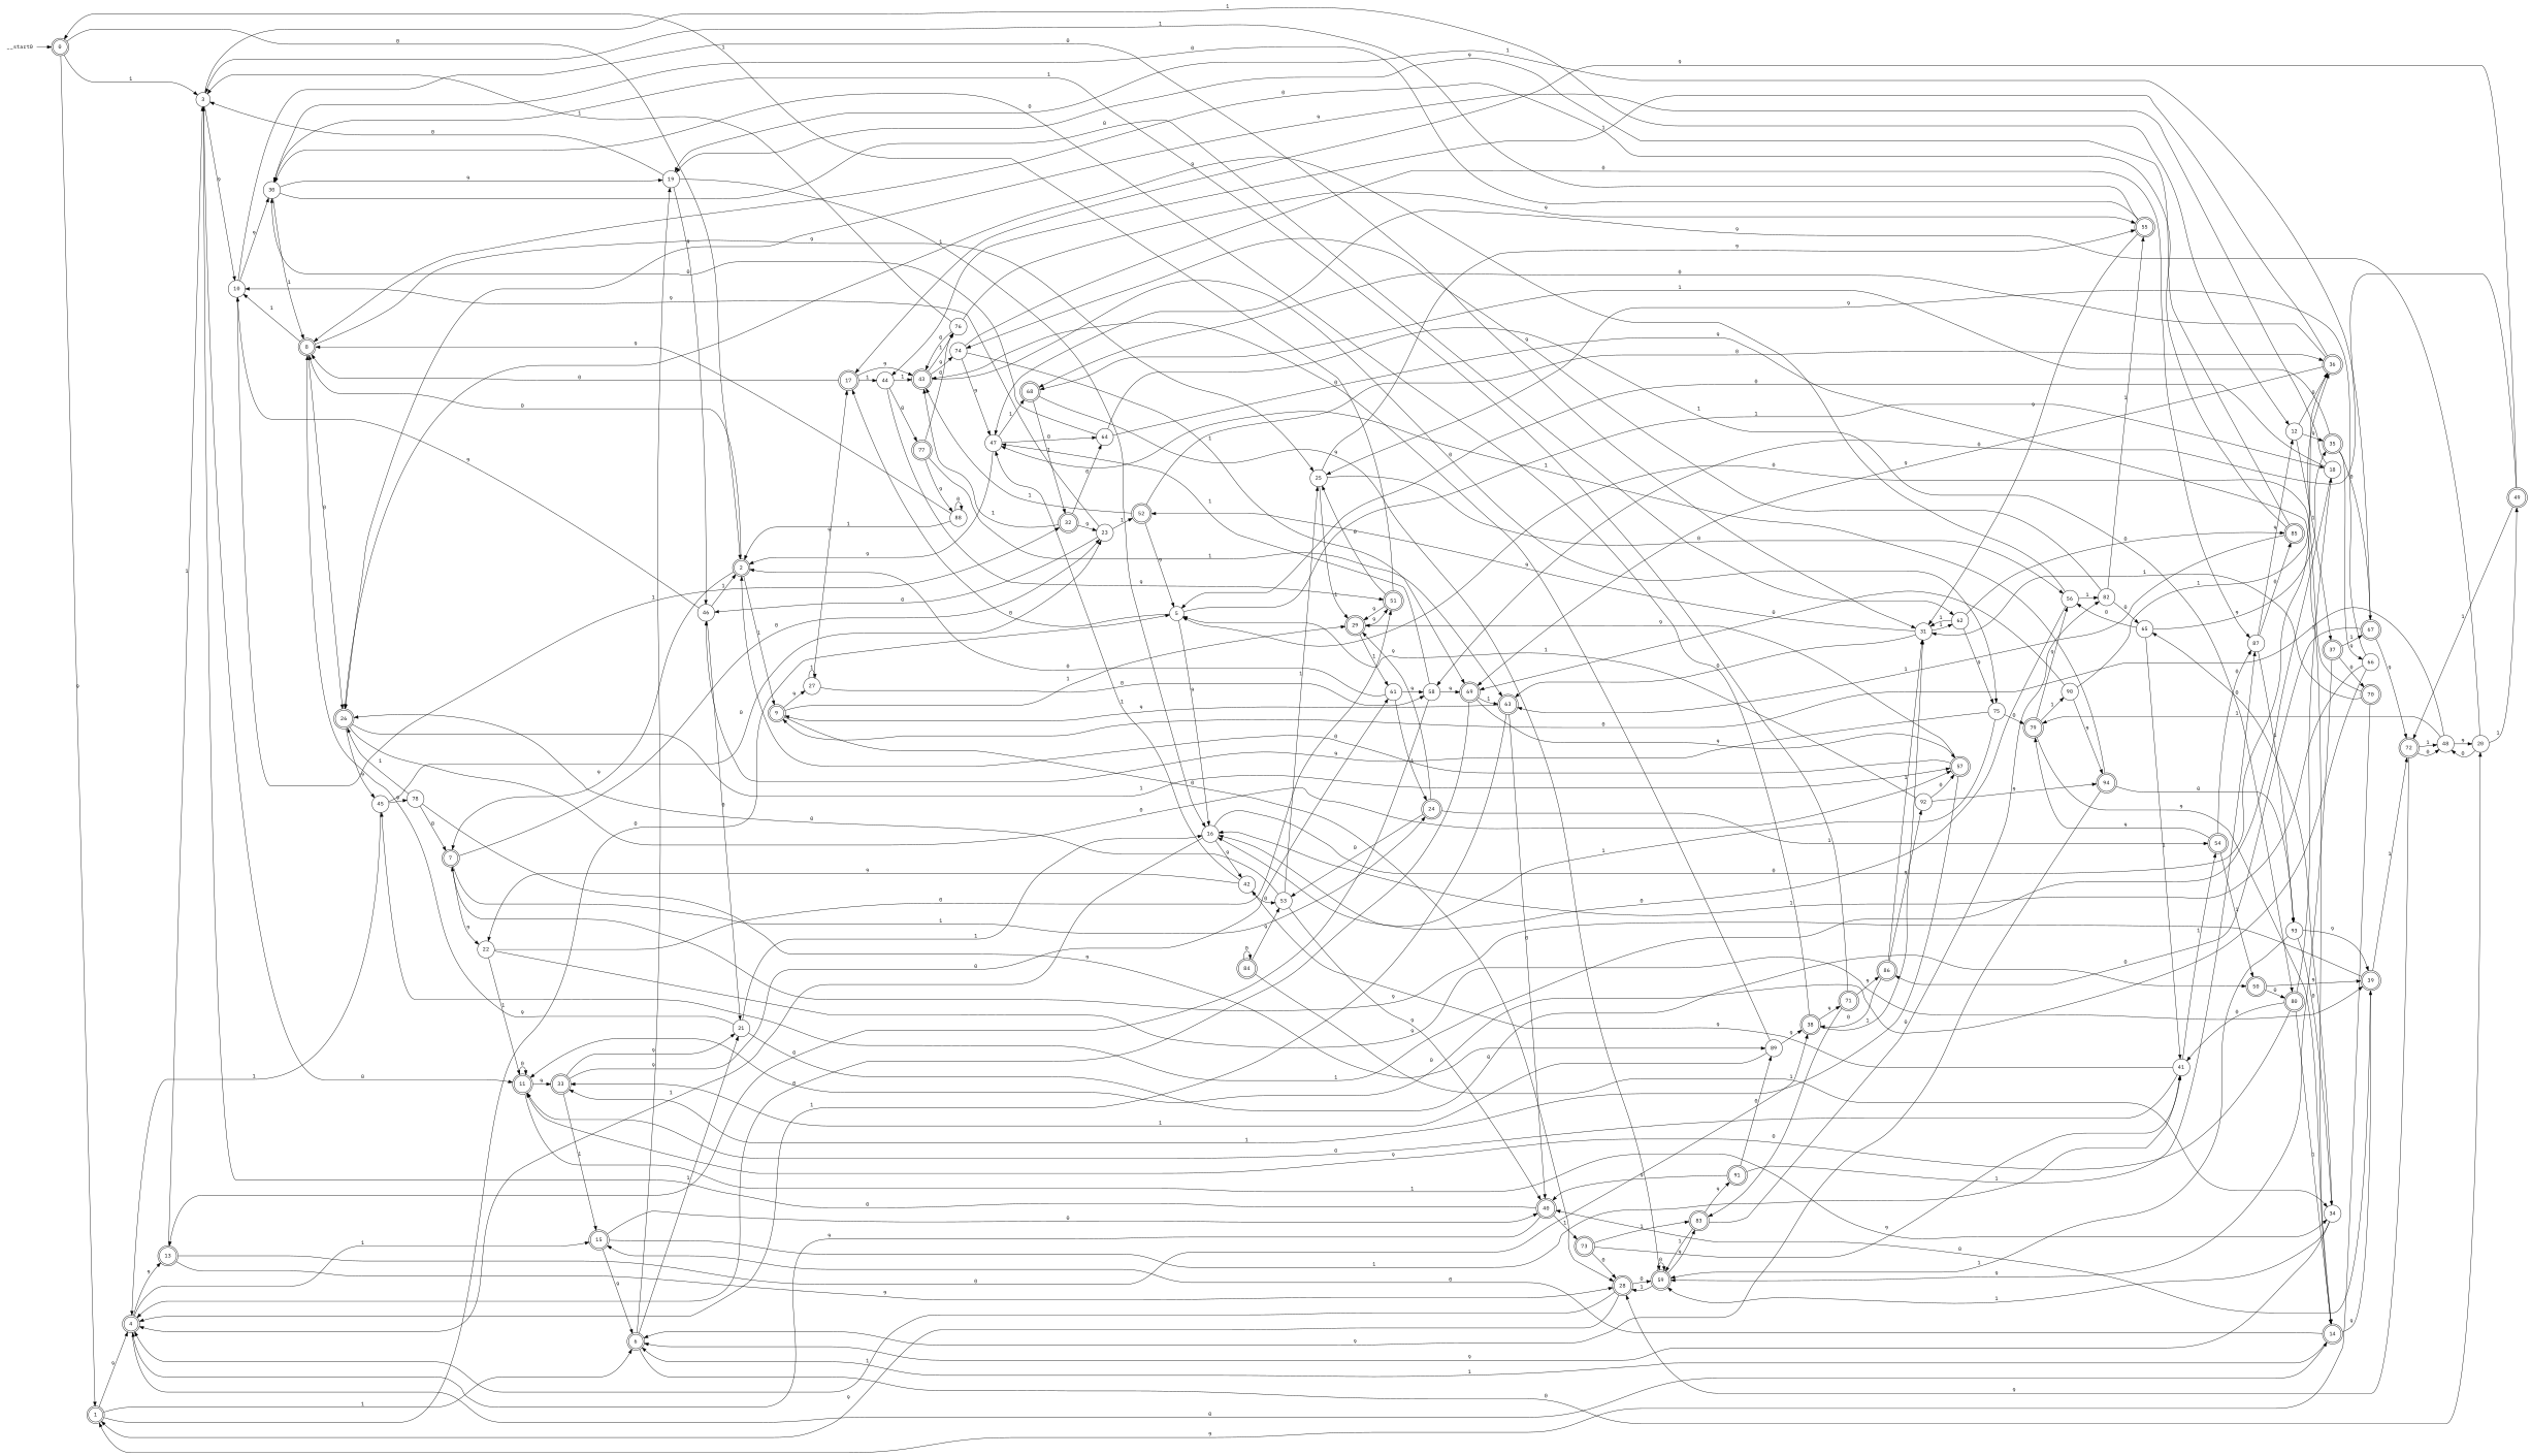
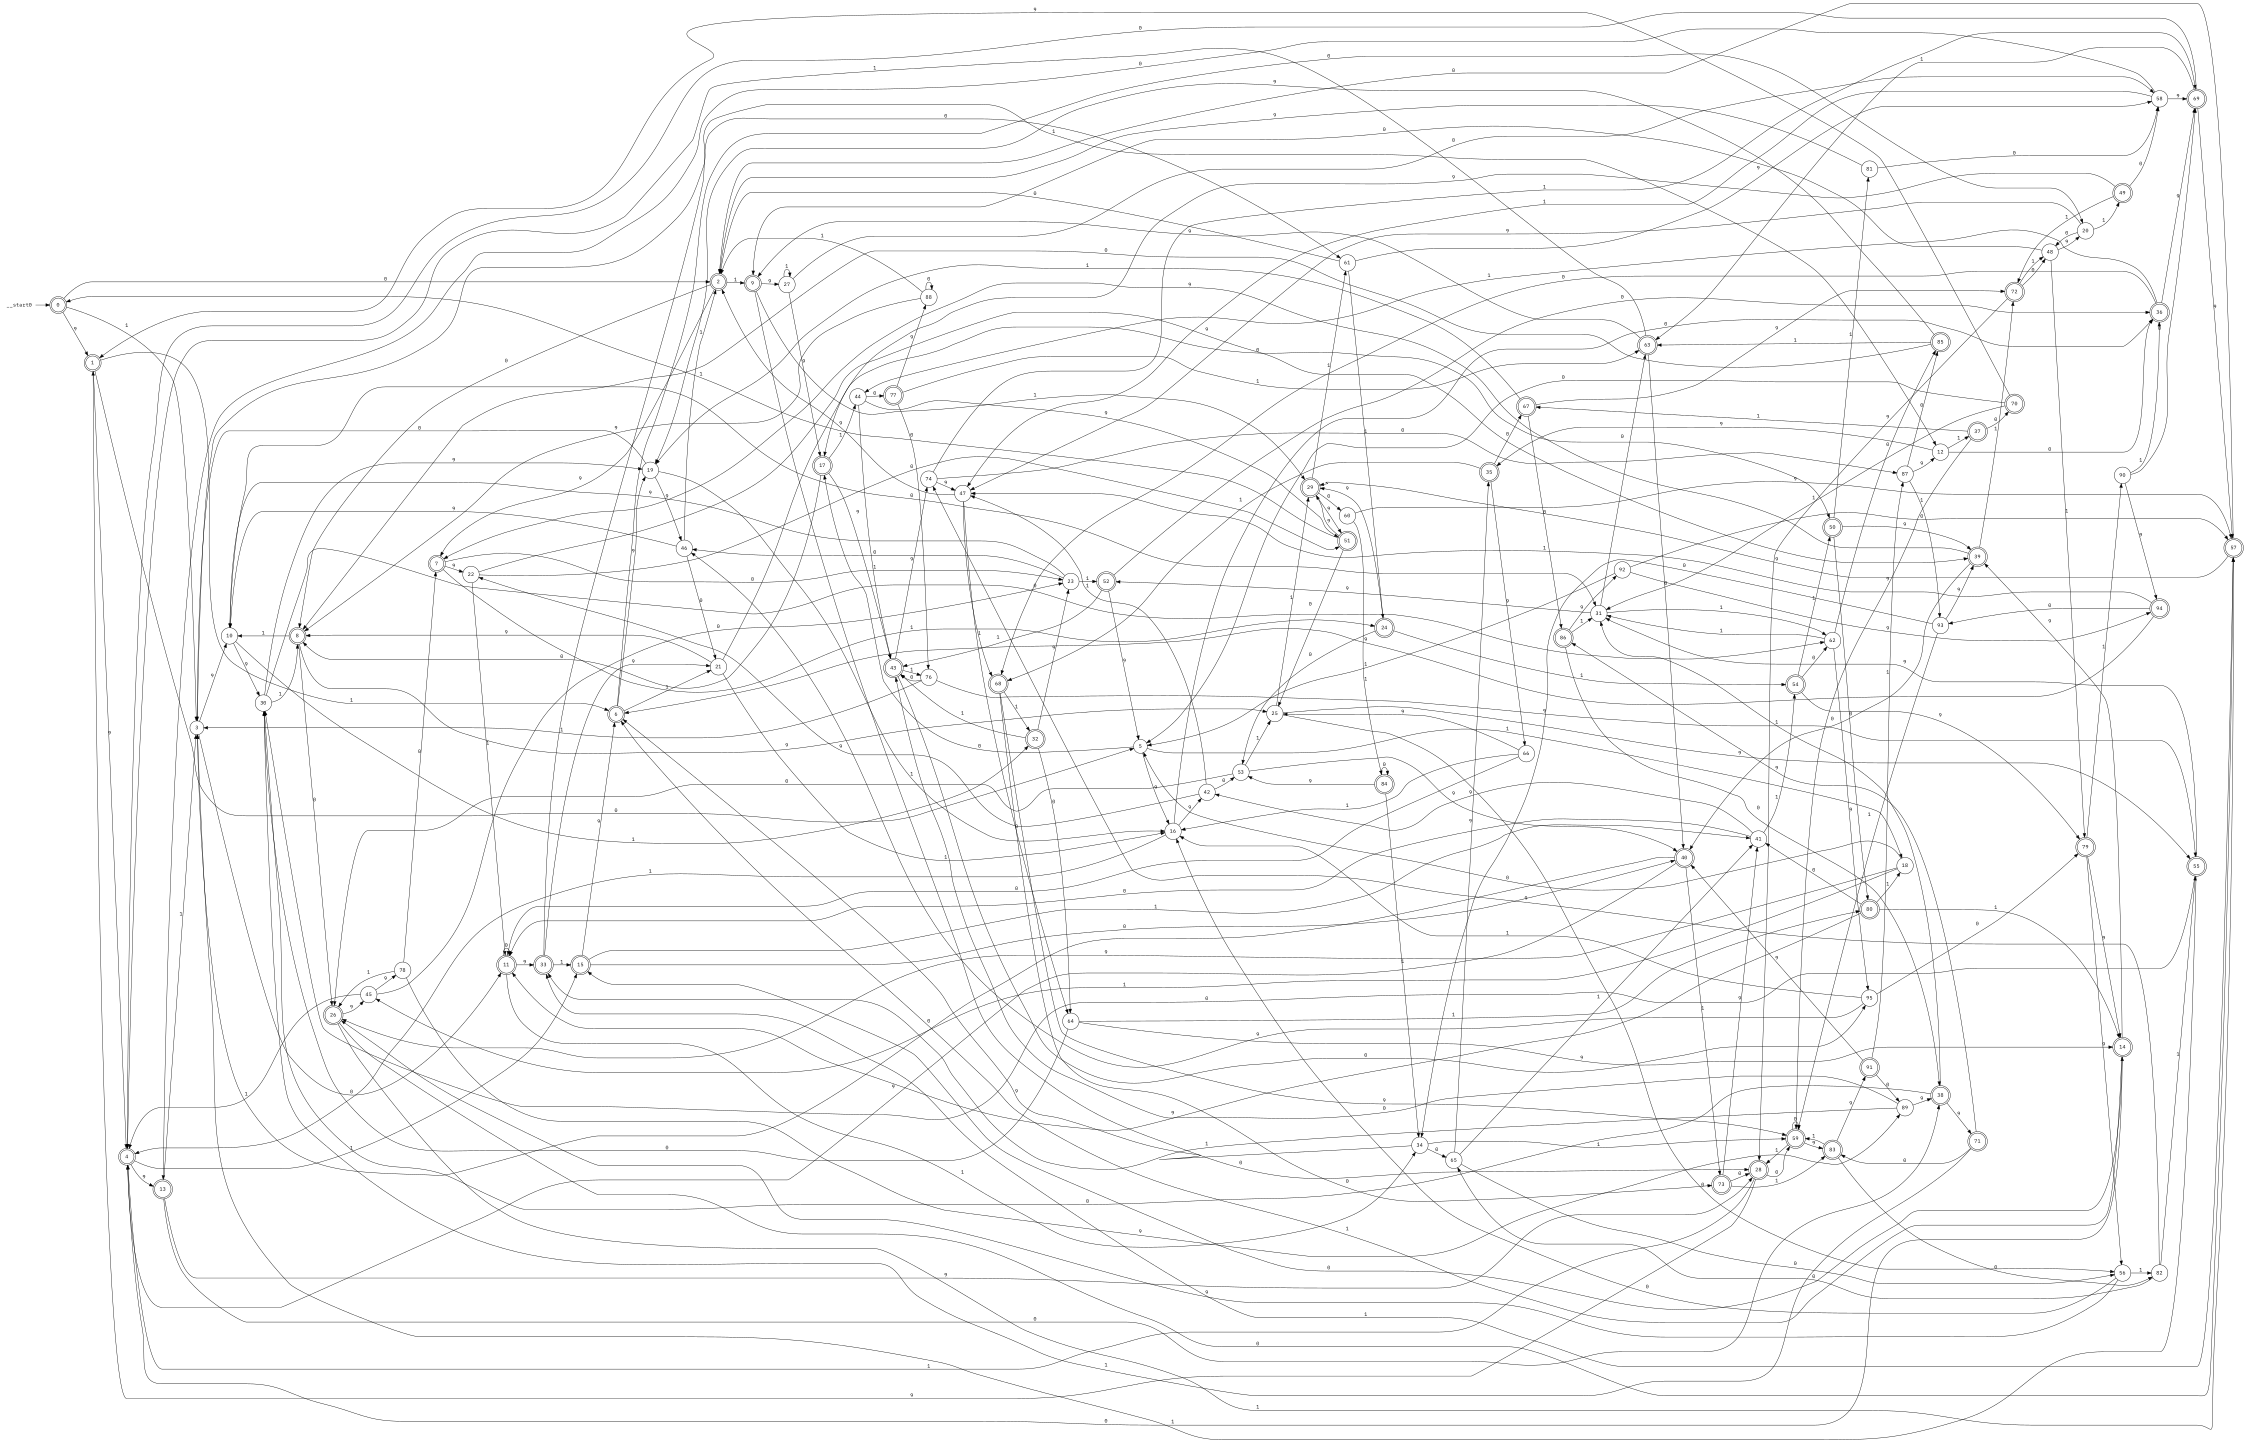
  digraph {
    fontname="IBM Plex Mono"
    rankdir=LR
    node [fontname="IBM Plex Mono" shape=doublecircle]
    edge [fontname="IBM Plex Mono"]
    n1 [label=0]
    n2 [label=1]
    n3 [label=2]
    n4 [label=3 shape=circle]
    n5 [label=4]
    n6 [label=5 shape=circle]
    n7 [label=6]
    n8 [label=7]
    n9 [label=8]
    n10 [label=9]
    n11 [label=10 shape=circle]
    n12 [label=11]
    n13 [label=12 shape=circle]
    n14 [label=13]
    n15 [label=14]
    n16 [label=15]
    n17 [label=16 shape=circle]
    n18 [label=17]
    n19 [label=18 shape=circle]
    n20 [label=19 shape=circle]
    n21 [label=20 shape=circle]
    n22 [label=21 shape=circle]
    n23 [label=22 shape=circle]
    n24 [label=23 shape=circle]
    n25 [label=24]
    n26 [label=25 shape=circle]
    n27 [label=26]
    n28 [label=27 shape=circle]
    n29 [label=28]
    n30 [label=29]
    n31 [label=30 shape=circle]
    n32 [label=31 shape=circle]
    n33 [label=32]
    n34 [label=33]
    n35 [label=34 shape=circle]
    n36 [label=35]
    n37 [label=36]
    n38 [label=37]
    n39 [label=38]
    n40 [label=39]
    n41 [label=40]
    n42 [label=41 shape=circle]
    n43 [label=42 shape=circle]
    n44 [label=43]
    n45 [label=44 shape=circle]
    n46 [label=45 shape=circle]
    n47 [label=46 shape=circle]
    n48 [label=47 shape=circle]
    n49 [label=48 shape=circle]
    n50 [label=49]
    n51 [label=50]
    n52 [label=51]
    n53 [label=52]
    n54 [label=53 shape=circle]
    n55 [label=54]
    n56 [label=55]
    n57 [label=56 shape=circle]
    n58 [label=57]
    n59 [label=58 shape=circle]
    n60 [label=59]
+   n61 [label=60 shape=circle]
    n62 [label=61 shape=circle]
    n63 [label=62 shape=circle]
    n64 [label=63]
    n65 [label=64 shape=circle]
    n66 [label=65 shape=circle]
    n67 [label=66 shape=circle]
    n68 [label=67]
    n69 [label=68]
    n70 [label=69]
    n71 [label=70]
    n72 [label=71]
    n73 [label=72]
    n74 [label=73]
    n75 [label=74 shape=circle]
-   n76 [label=75 shape=circle]
+   n76 [label=95 shape=circle]
    n77 [label=76 shape=circle]
    n78 [label=77]
    n79 [label=78 shape=circle]
    n80 [label=79]
    n81 [label=80]
+   n82 [label=81 shape=circle]
    n83 [label=82 shape=circle]
    n84 [label=83]
    n85 [label=84]
    n86 [label=85]
    n87 [label=86]
    n88 [label=87 shape=circle]
    n89 [label=88 shape=circle]
    n90 [label=89 shape=circle]
    n91 [label=90 shape=circle]
    n92 [label=91]
    n93 [label=92 shape=circle]
    n94 [label=93 shape=circle]
    n95 [label=94]
    __start0 [height=0 shape=none width=0]
    n1 -> n2 [label=9]
    n1 -> n3 [label=0]
    n1 -> n4 [label=1]
    n2 -> n5 [label=9]
    n2 -> n6 [label=0]
    n2 -> n7 [label=1]
    n3 -> n8 [label=9]
    n3 -> n9 [label=0]
    n3 -> n10 [label=1]
    n4 -> n11 [label=9]
    n4 -> n12 [label=0]
    n4 -> n13 [label=1]
    n5 -> n14 [label=9]
    n5 -> n15 [label=0]
    n5 -> n16 [label=1]
    n6 -> n17 [label=9]
    n6 -> n18 [label=0]
    n6 -> n19 [label=1]
    n7 -> n20 [label=9]
    n7 -> n21 [label=0]
    n7 -> n22 [label=1]
    n8 -> n23 [label=9]
    n8 -> n24 [label=0]
    n8 -> n25 [label=1]
    n9 -> n11 [label=1]
    n9 -> n26 [label=9]
    n9 -> n27 [label=0]
    n10 -> n28 [label=9]
    n10 -> n29 [label=0]
    n10 -> n30 [label=1]
    n11 -> n31 [label=9]
    n11 -> n32 [label=0]
    n11 -> n33 [label=1]
    n12 -> n12 [label=0]
    n12 -> n34 [label=9]
    n12 -> n35 [label=1]
    n13 -> n36 [label=9]
    n13 -> n37 [label=0]
    n13 -> n38 [label=1]
    n14 -> n4 [label=1]
    n14 -> n29 [label=9]
    n14 -> n39 [label=0]
    n15 -> n7 [label=1]
    n15 -> n16 [label=0]
    n15 -> n40 [label=9]
    n16 -> n7 [label=9]
    n16 -> n41 [label=0]
    n16 -> n42 [label=1]
    n17 -> n5 [label=1]
    n17 -> n37 [label=0]
    n17 -> n43 [label=9]
    n18 -> n9 [label=0]
    n18 -> n44 [label=9]
    n18 -> n45 [label=1]
    n19 -> n6 [label=0]
    n19 -> n27 [label=9]
    n19 -> n46 [label=1]
    n20 -> n4 [label=0]
    n20 -> n17 [label=1]
    n20 -> n47 [label=9]
    n21 -> n48 [label=9]
    n21 -> n49 [label=0]
    n21 -> n50 [label=1]
    n22 -> n9 [label=9]
    n22 -> n17 [label=1]
    n22 -> n51 [label=0]
    n23 -> n12 [label=1]
    n23 -> n40 [label=9]
    n23 -> n52 [label=0]
    n24 -> n11 [label=9]
    n24 -> n47 [label=0]
    n24 -> n53 [label=1]
    n25 -> n30 [label=9]
    n25 -> n54 [label=0]
    n25 -> n55 [label=1]
    n26 -> n30 [label=1]
    n26 -> n56 [label=9]
    n26 -> n57 [label=0]
    n27 -> n46 [label=9]
    n27 -> n58 [label=0]
    n27 -> n58 [label=1]
    n28 -> n18 [label=9]
    n28 -> n28 [label=1]
    n28 -> n59 [label=0]
    n29 -> n2 [label=9]
    n29 -> n5 [label=1]
    n29 -> n60 [label=0]
    n30 -> n52 [label=9]
+   n30 -> n61 [label=0]
    n30 -> n62 [label=1]
    n31 -> n9 [label=1]
    n31 -> n20 [label=9]
    n31 -> n63 [label=0]
    n32 -> n53 [label=9]
    n32 -> n63 [label=1]
    n32 -> n64 [label=0]
    n33 -> n24 [label=9]
    n33 -> n44 [label=1]
    n33 -> n65 [label=0]
    n34 -> n16 [label=1]
    n34 -> n22 [label=9]
    n34 -> n62 [label=0]
    n35 -> n7 [label=9]
    n35 -> n60 [label=1]
    n35 -> n66 [label=0]
    n36 -> n67 [label=9]
    n36 -> n68 [label=0]
    n36 -> n69 [label=1]
    n37 -> n45 [label=1]
    n37 -> n69 [label=0]
    n37 -> n70 [label=9]
    n38 -> n60 [label=9]
    n38 -> n68 [label=1]
    n38 -> n71 [label=0]
    n39 -> n31 [label=0]
    n39 -> n32 [label=1]
    n39 -> n72 [label=9]
    n40 -> n8 [label=9]
    n40 -> n41 [label=0]
    n40 -> n73 [label=1]
    n41 -> n4 [label=0]
    n41 -> n5 [label=9]
    n41 -> n74 [label=1]
    n42 -> n12 [label=0]
    n42 -> n43 [label=9]
    n42 -> n55 [label=1]
    n43 -> n23 [label=9]
    n43 -> n48 [label=1]
    n43 -> n54 [label=0]
    n44 -> n75 [label=9]
    n44 -> n76 [label=0]
    n44 -> n77 [label=1]
    n45 -> n44 [label=1]
    n45 -> n52 [label=9]
    n45 -> n78 [label=0]
    n46 -> n5 [label=1]
    n46 -> n24 [label=0]
    n46 -> n79 [label=9]
    n47 -> n3 [label=1]
    n47 -> n11 [label=9]
    n47 -> n22 [label=0]
    n48 -> n3 [label=9]
    n48 -> n65 [label=0]
    n48 -> n69 [label=1]
    n49 -> n10 [label=0]
    n49 -> n21 [label=9]
    n49 -> n80 [label=1]
    n50 -> n18 [label=9]
    n50 -> n59 [label=0]
    n50 -> n73 [label=1]
    n51 -> n40 [label=9]
    n51 -> n81 [label=0]
+   n51 -> n82 [label=1]
    n52 -> n1 [label=1]
    n52 -> n26 [label=0]
    n52 -> n30 [label=9]
    n53 -> n6 [label=9]
    n53 -> n37 [label=0]
    n53 -> n44 [label=1]
    n54 -> n26 [label=1]
    n54 -> n27 [label=0]
    n54 -> n41 [label=9]
    n55 -> n51 [label=1]
-   n55 -> n88 [label=0]
+   n55 -> n63 [label=0]
    n55 -> n80 [label=9]
    n56 -> n4 [label=1]
    n56 -> n31 [label=0]
    n56 -> n32 [label=9]
    n57 -> n17 [label=0]
    n57 -> n27 [label=9]
    n57 -> n83 [label=1]
    n58 -> n3 [label=0]
    n58 -> n30 [label=9]
    n58 -> n34 [label=1]
    n59 -> n14 [label=0]
    n59 -> n48 [label=1]
    n59 -> n70 [label=9]
    n60 -> n29 [label=1]
    n60 -> n60 [label=0]
    n60 -> n84 [label=9]
+   n61 -> n58 [label=9]
+   n61 -> n85 [label=1]
    n62 -> n3 [label=0]
    n62 -> n25 [label=1]
    n62 -> n59 [label=9]
    n63 -> n32 [label=1]
    n63 -> n76 [label=9]
    n63 -> n86 [label=0]
    n64 -> n5 [label=1]
    n64 -> n10 [label=9]
    n64 -> n41 [label=0]
    n65 -> n15 [label=9]
    n65 -> n31 [label=0]
    n65 -> n81 [label=1]
    n66 -> n36 [label=9]
    n66 -> n42 [label=1]
    n66 -> n57 [label=0]
    n67 -> n12 [label=0]
    n67 -> n17 [label=1]
    n67 -> n26 [label=9]
    n68 -> n20 [label=1]
    n68 -> n73 [label=9]
    n68 -> n87 [label=0]
    n69 -> n33 [label=1]
    n69 -> n60 [label=9]
+   n69 -> n74 [label=0]
    n70 -> n5 [label=0]
    n70 -> n58 [label=9]
    n70 -> n64 [label=1]
    n71 -> n2 [label=9]
    n71 -> n6 [label=0]
    n71 -> n32 [label=1]
    n72 -> n31 [label=1]
    n72 -> n84 [label=0]
    n72 -> n87 [label=9]
    n73 -> n29 [label=9]
    n73 -> n49 [label=0]
    n73 -> n49 [label=1]
    n74 -> n29 [label=0]
    n74 -> n42 [label=9]
    n74 -> n84 [label=1]
    n75 -> n48 [label=9]
    n75 -> n70 [label=1]
    n75 -> n88 [label=0]
    n76 -> n17 [label=1]
    n76 -> n47 [label=9]
    n76 -> n80 [label=0]
    n77 -> n4 [label=1]
    n77 -> n44 [label=0]
    n77 -> n56 [label=9]
    n78 -> n64 [label=1]
    n78 -> n77 [label=0]
    n78 -> n89 [label=9]
    n79 -> n8 [label=0]
    n79 -> n27 [label=1]
    n79 -> n90 [label=9]
    n80 -> n15 [label=9]
    n80 -> n57 [label=9]
    n80 -> n91 [label=1]
    n81 -> n12 [label=9]
    n81 -> n15 [label=1]
    n81 -> n19 [label=1]
    n81 -> n42 [label=0]
+   n82 -> n3 [label=9]
+   n82 -> n59 [label=0]
    n83 -> n56 [label=1]
    n83 -> n66 [label=0]
    n83 -> n75 [label=9]
    n84 -> n60 [label=1]
    n84 -> n83 [label=0]
    n84 -> n92 [label=9]
    n85 -> n35 [label=1]
    n85 -> n54 [label=9]
    n85 -> n85 [label=0]
    n86 -> n9 [label=0]
    n86 -> n20 [label=9]
    n86 -> n64 [label=1]
    n87 -> n32 [label=1]
    n87 -> n39 [label=0]
    n87 -> n93 [label=9]
    n88 -> n13 [label=9]
    n88 -> n86 [label=0]
    n88 -> n94 [label=1]
    n89 -> n3 [label=1]
    n89 -> n9 [label=9]
    n89 -> n89 [label=0]
    n90 -> n34 [label=1]
    n90 -> n39 [label=9]
    n90 -> n44 [label=0]
    n91 -> n37 [label=1]
    n91 -> n70 [label=0]
    n91 -> n95 [label=9]
    n92 -> n41 [label=9]
    n92 -> n88 [label=1]
    n92 -> n90 [label=0]
    n93 -> n6 [label=1]
    n93 -> n58 [label=0]
    n93 -> n95 [label=9]
    n94 -> n35 [label=0]
    n94 -> n40 [label=9]
    n94 -> n60 [label=1]
    n95 -> n7 [label=9]
    n95 -> n48 [label=1]
    n95 -> n94 [label=0]
    __start0 -> n1
  }
